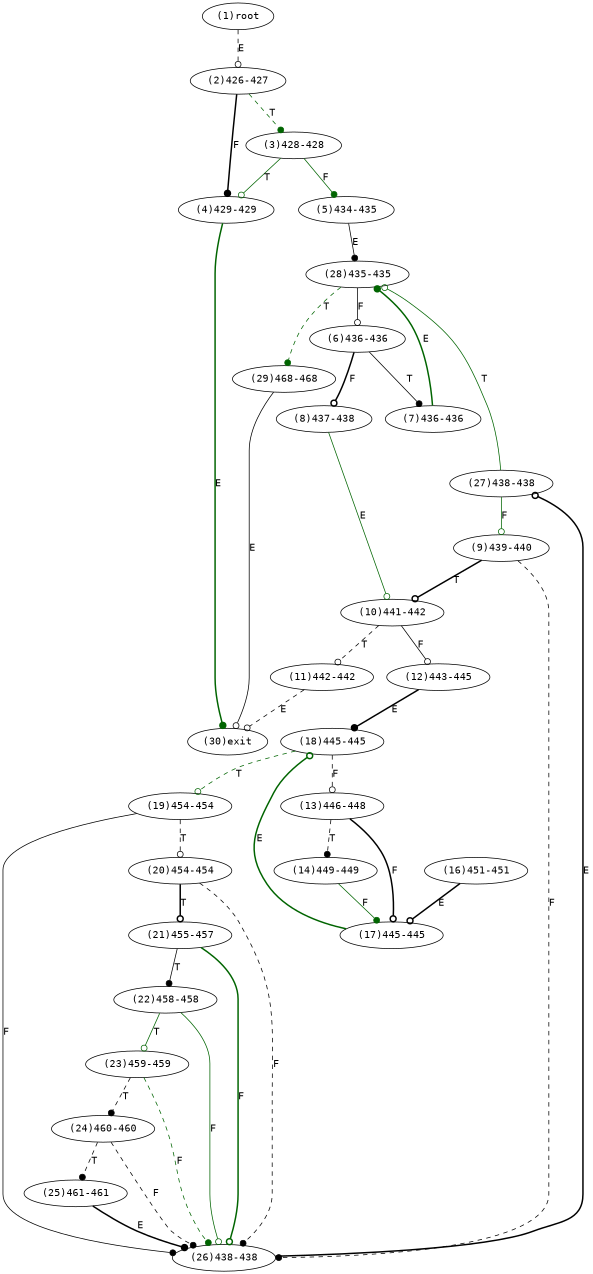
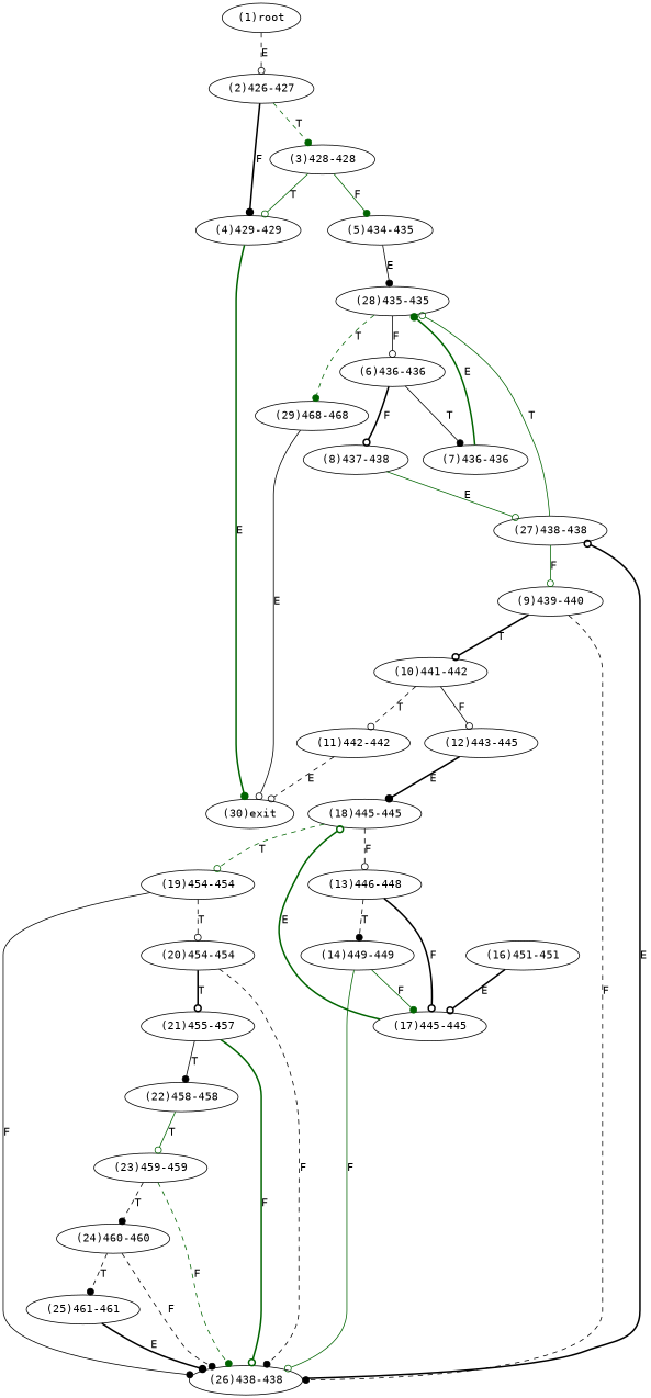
  digraph {
    fontname="DejaVu Sans Mono"
    node [fontname="DejaVu Sans Mono"]
    edge [arrowhead=odot color=black fontname="DejaVu Sans Mono" style=dashed]
    n1 [label="(1)root"]
    n2 [label="(2)426-427"]
    n3 [label="(3)428-428"]
    n4 [label="(4)429-429"]
    n5 [label="(5)434-435"]
    n6 [label="(30)exit"]
    n7 [label="(28)435-435"]
    n8 [label="(6)436-436"]
    n9 [label="(29)468-468"]
    n10 [label="(7)436-436"]
    n11 [label="(8)437-438"]
    n12 [label="(27)438-438"]
    n13 [label="(9)439-440"]
    n14 [label="(10)441-442"]
    n15 [label="(26)438-438"]
    n16 [label="(11)442-442"]
    n17 [label="(12)443-445"]
    n18 [label="(18)445-445"]
    n19 [label="(13)446-448"]
    n20 [label="(19)454-454"]
    n21 [label="(14)449-449"]
    n22 [label="(17)445-445"]
    n23 [label="(16)451-451"]
    n24 [label="(20)454-454"]
    n25 [label="(21)455-457"]
    n26 [label="(22)458-458"]
    n27 [label="(23)459-459"]
    n28 [label="(24)460-460"]
    n29 [label="(25)461-461"]
    n1 -> n2 [label=E]
    n2 -> n3 [arrowhead=dot color=darkgreen label=T]
    n2 -> n4 [arrowhead=dot label=F style=bold]
    n3 -> n4 [color=darkgreen label=T style=solid]
    n3 -> n5 [arrowhead=dot color=darkgreen label=F style=solid]
    n4 -> n6 [arrowhead=dot color=darkgreen label=E style=bold]
    n5 -> n7 [arrowhead=dot label=E style=solid]
    n7 -> n8 [label=F style=solid]
    n7 -> n9 [arrowhead=dot color=darkgreen label=T]
    n8 -> n10 [arrowhead=dot label=T style=solid]
    n8 -> n11 [label=F style=bold]
    n9 -> n6 [label=E style=solid]
    n10 -> n7 [arrowhead=dot color=darkgreen label=E style=bold]
-   n11 -> n14 [color=darkgreen label=E style=solid]
+   n11 -> n12 [color=darkgreen label=E style=solid]
    n12 -> n7 [color=darkgreen label=T style=solid]
    n12 -> n13 [color=darkgreen label=F style=solid]
    n13 -> n14 [label=T style=bold]
    n13 -> n15 [arrowhead=dot label=F]
    n14 -> n16 [label=T]
    n14 -> n17 [label=F style=solid]
    n15 -> n12 [label=E style=bold]
    n16 -> n6 [label=E]
    n17 -> n18 [arrowhead=dot label=E style=bold]
    n18 -> n19 [label=F]
    n18 -> n20 [color=darkgreen label=T]
    n19 -> n21 [arrowhead=dot label=T]
    n19 -> n22 [label=F style=bold]
    n20 -> n15 [arrowhead=dot label=F style=solid]
    n20 -> n24 [label=T]
    n21 -> n22 [arrowhead=dot color=darkgreen label=F style=solid]
    n22 -> n18 [color=darkgreen label=E style=bold]
    n23 -> n22 [label=E style=bold]
    n24 -> n15 [arrowhead=dot label=F]
    n24 -> n25 [label=T style=bold]
    n25 -> n15 [color=darkgreen label=F style=bold]
    n25 -> n26 [arrowhead=dot label=T style=solid]
-   n26 -> n15 [color=darkgreen label=F style=solid]
+   n21 -> n15 [color=darkgreen label=F style=solid]
    n26 -> n27 [color=darkgreen label=T style=solid]
    n27 -> n15 [arrowhead=dot color=darkgreen label=F]
    n27 -> n28 [arrowhead=dot label=T]
    n28 -> n15 [arrowhead=dot label=F]
    n28 -> n29 [arrowhead=dot label=T]
    n29 -> n15 [arrowhead=dot label=E style=bold]
  }
